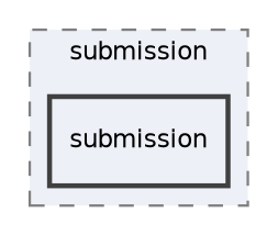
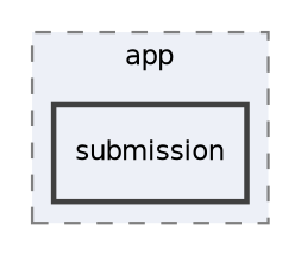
  digraph {
    compound=true
    n1 [color=grey25 fillcolor="#edf0f7" fontname=Helvetica fontsize=10 label=submission shape=box style="filled,bold,"]
    subgraph cluster_1 {
      bgcolor="#edf0f7"
      fontname=Helvetica
      fontsize=10
-     label=submission
+     label=app
      pencolor=grey50
      style="filled,dashed,"
      n1
    }
  }
